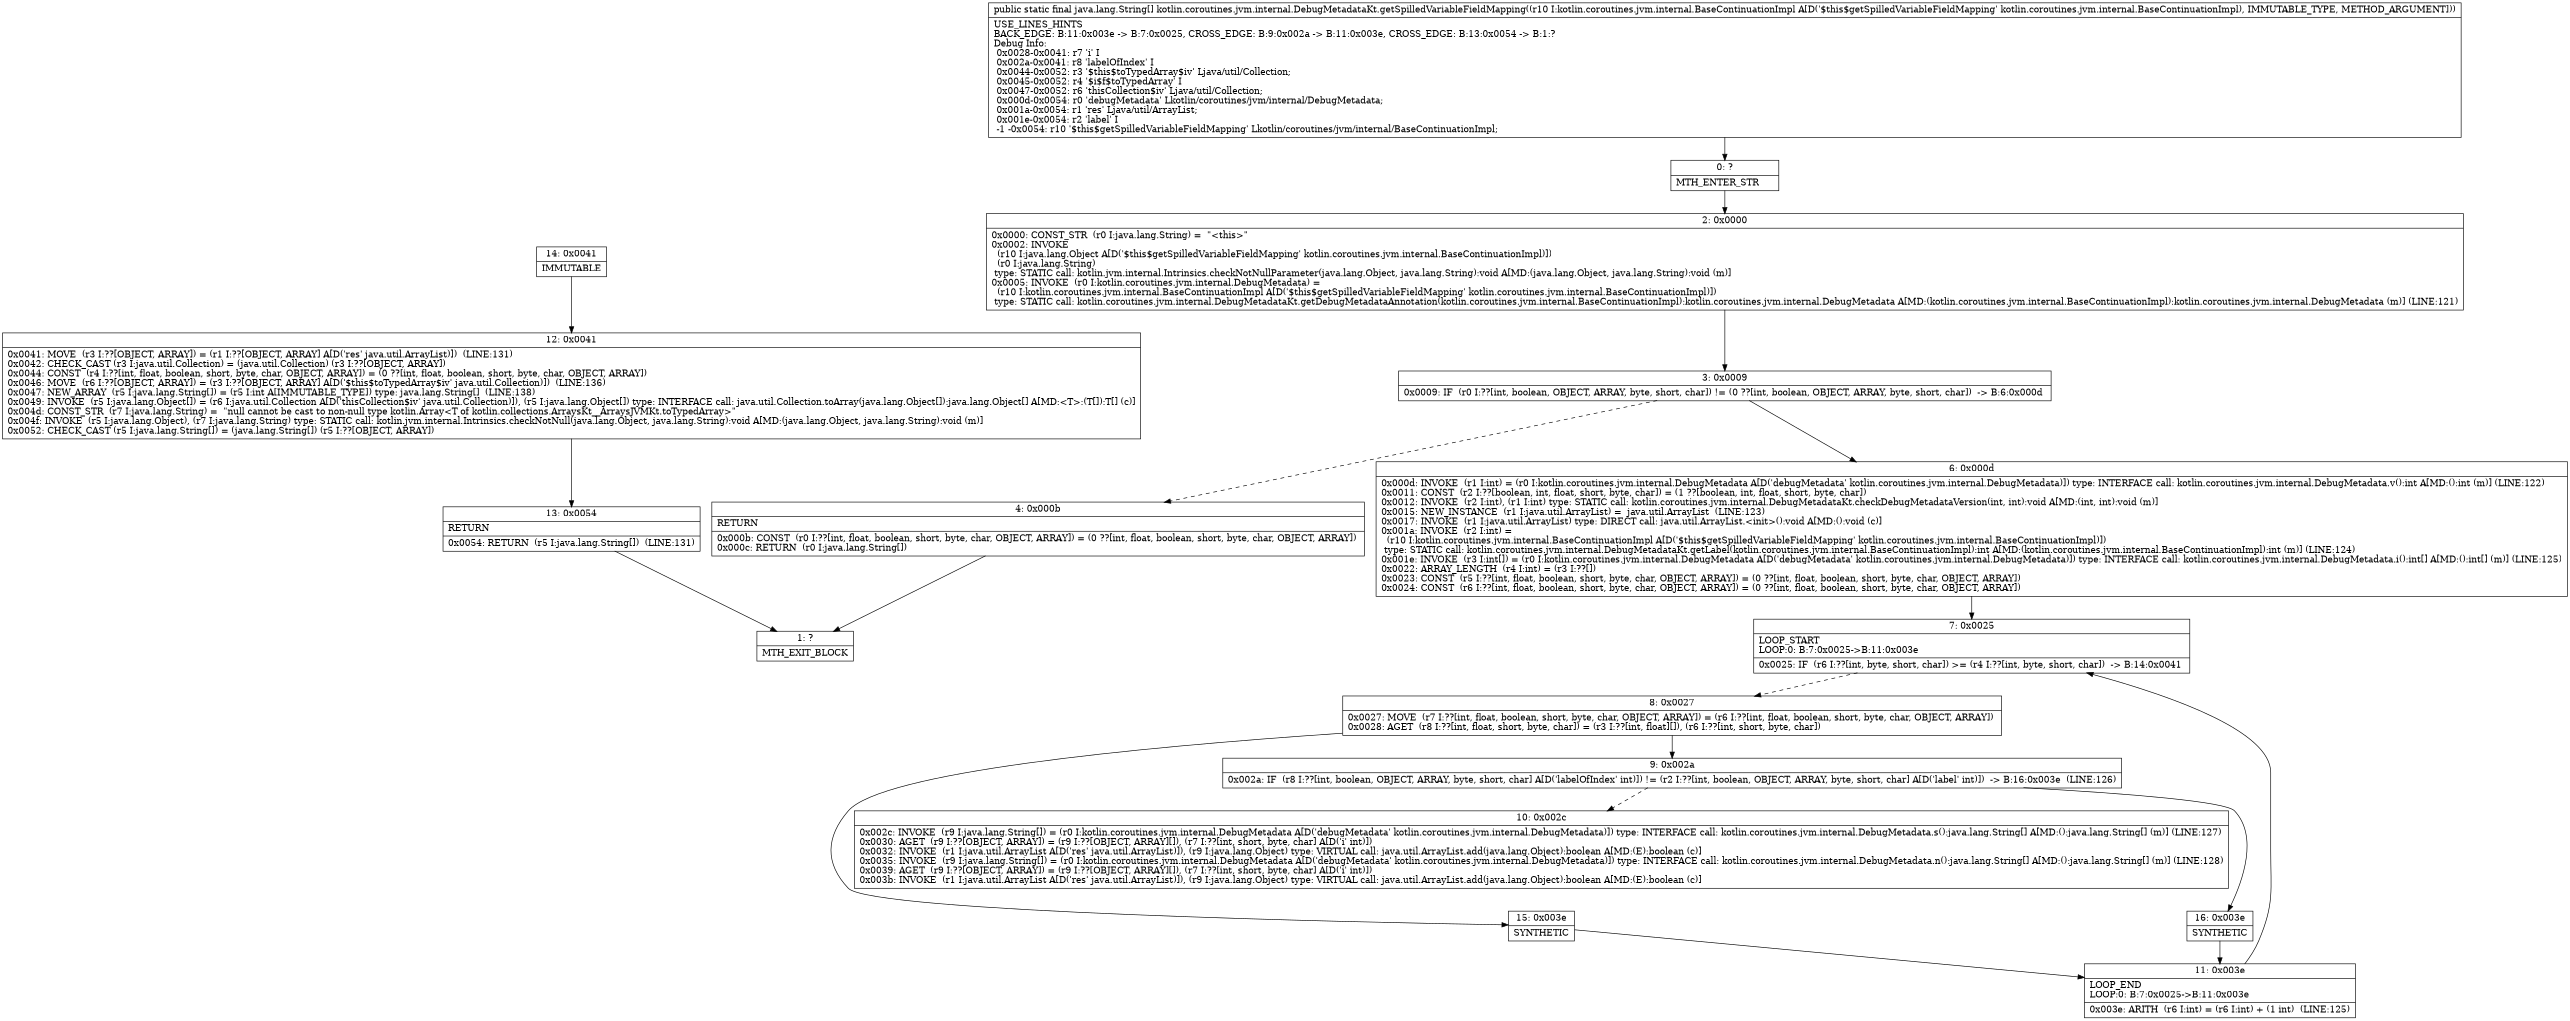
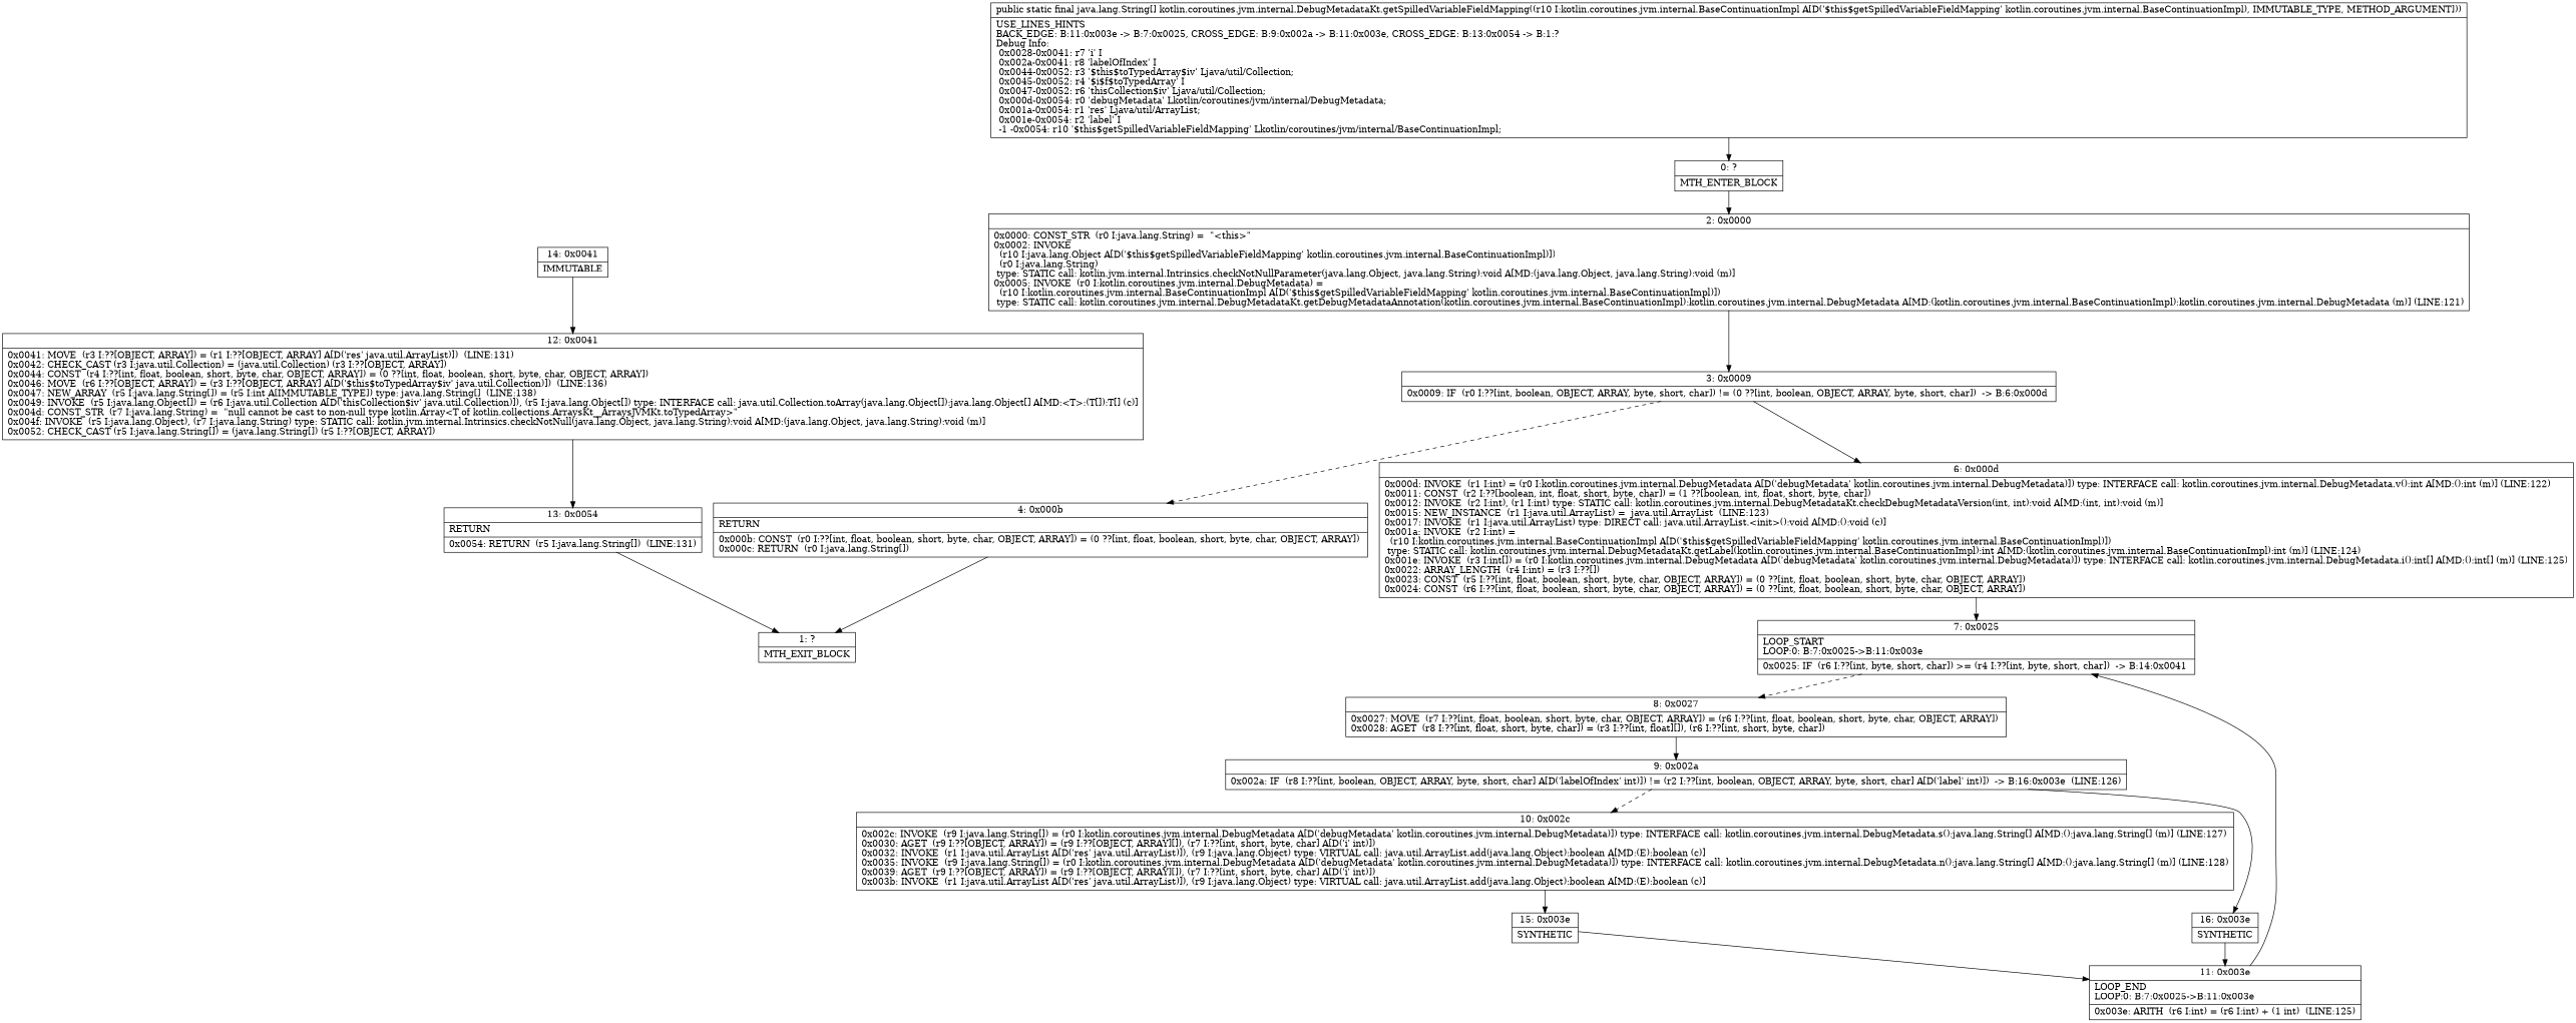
  digraph {
    node [shape=record]
-   n1 [label="{0\:\ ?|MTH_ENTER_STR\l}"]
+   n1 [label="{0\:\ ?|MTH_ENTER_BLOCK\l}"]
    n2 [label="{2\:\ 0x0000|0x0000: CONST_STR  (r0 I:java.lang.String) =  \"\<this\>\" \l0x0002: INVOKE  \l  (r10 I:java.lang.Object A[D('$this$getSpilledVariableFieldMapping' kotlin.coroutines.jvm.internal.BaseContinuationImpl)])\l  (r0 I:java.lang.String)\l type: STATIC call: kotlin.jvm.internal.Intrinsics.checkNotNullParameter(java.lang.Object, java.lang.String):void A[MD:(java.lang.Object, java.lang.String):void (m)]\l0x0005: INVOKE  (r0 I:kotlin.coroutines.jvm.internal.DebugMetadata) = \l  (r10 I:kotlin.coroutines.jvm.internal.BaseContinuationImpl A[D('$this$getSpilledVariableFieldMapping' kotlin.coroutines.jvm.internal.BaseContinuationImpl)])\l type: STATIC call: kotlin.coroutines.jvm.internal.DebugMetadataKt.getDebugMetadataAnnotation(kotlin.coroutines.jvm.internal.BaseContinuationImpl):kotlin.coroutines.jvm.internal.DebugMetadata A[MD:(kotlin.coroutines.jvm.internal.BaseContinuationImpl):kotlin.coroutines.jvm.internal.DebugMetadata (m)] (LINE:121)\l}"]
    n3 [label="{3\:\ 0x0009|0x0009: IF  (r0 I:??[int, boolean, OBJECT, ARRAY, byte, short, char]) != (0 ??[int, boolean, OBJECT, ARRAY, byte, short, char])  \-\> B:6:0x000d \l}"]
    n4 [label="{4\:\ 0x000b|RETURN\l|0x000b: CONST  (r0 I:??[int, float, boolean, short, byte, char, OBJECT, ARRAY]) = (0 ??[int, float, boolean, short, byte, char, OBJECT, ARRAY]) \l0x000c: RETURN  (r0 I:java.lang.String[]) \l}"]
    n5 [label="{6\:\ 0x000d|0x000d: INVOKE  (r1 I:int) = (r0 I:kotlin.coroutines.jvm.internal.DebugMetadata A[D('debugMetadata' kotlin.coroutines.jvm.internal.DebugMetadata)]) type: INTERFACE call: kotlin.coroutines.jvm.internal.DebugMetadata.v():int A[MD:():int (m)] (LINE:122)\l0x0011: CONST  (r2 I:??[boolean, int, float, short, byte, char]) = (1 ??[boolean, int, float, short, byte, char]) \l0x0012: INVOKE  (r2 I:int), (r1 I:int) type: STATIC call: kotlin.coroutines.jvm.internal.DebugMetadataKt.checkDebugMetadataVersion(int, int):void A[MD:(int, int):void (m)]\l0x0015: NEW_INSTANCE  (r1 I:java.util.ArrayList) =  java.util.ArrayList  (LINE:123)\l0x0017: INVOKE  (r1 I:java.util.ArrayList) type: DIRECT call: java.util.ArrayList.\<init\>():void A[MD:():void (c)]\l0x001a: INVOKE  (r2 I:int) = \l  (r10 I:kotlin.coroutines.jvm.internal.BaseContinuationImpl A[D('$this$getSpilledVariableFieldMapping' kotlin.coroutines.jvm.internal.BaseContinuationImpl)])\l type: STATIC call: kotlin.coroutines.jvm.internal.DebugMetadataKt.getLabel(kotlin.coroutines.jvm.internal.BaseContinuationImpl):int A[MD:(kotlin.coroutines.jvm.internal.BaseContinuationImpl):int (m)] (LINE:124)\l0x001e: INVOKE  (r3 I:int[]) = (r0 I:kotlin.coroutines.jvm.internal.DebugMetadata A[D('debugMetadata' kotlin.coroutines.jvm.internal.DebugMetadata)]) type: INTERFACE call: kotlin.coroutines.jvm.internal.DebugMetadata.i():int[] A[MD:():int[] (m)] (LINE:125)\l0x0022: ARRAY_LENGTH  (r4 I:int) = (r3 I:??[]) \l0x0023: CONST  (r5 I:??[int, float, boolean, short, byte, char, OBJECT, ARRAY]) = (0 ??[int, float, boolean, short, byte, char, OBJECT, ARRAY]) \l0x0024: CONST  (r6 I:??[int, float, boolean, short, byte, char, OBJECT, ARRAY]) = (0 ??[int, float, boolean, short, byte, char, OBJECT, ARRAY]) \l}"]
    n6 [label="{1\:\ ?|MTH_EXIT_BLOCK\l}"]
    n7 [label="{7\:\ 0x0025|LOOP_START\lLOOP:0: B:7:0x0025\-\>B:11:0x003e\l|0x0025: IF  (r6 I:??[int, byte, short, char]) \>= (r4 I:??[int, byte, short, char])  \-\> B:14:0x0041 \l}"]
    n8 [label="{8\:\ 0x0027|0x0027: MOVE  (r7 I:??[int, float, boolean, short, byte, char, OBJECT, ARRAY]) = (r6 I:??[int, float, boolean, short, byte, char, OBJECT, ARRAY]) \l0x0028: AGET  (r8 I:??[int, float, short, byte, char]) = (r3 I:??[int, float][]), (r6 I:??[int, short, byte, char]) \l}"]
    n9 [label="{9\:\ 0x002a|0x002a: IF  (r8 I:??[int, boolean, OBJECT, ARRAY, byte, short, char] A[D('labelOfIndex' int)]) != (r2 I:??[int, boolean, OBJECT, ARRAY, byte, short, char] A[D('label' int)])  \-\> B:16:0x003e  (LINE:126)\l}"]
    n10 [label="{14\:\ 0x0041|IMMUTABLE\l}"]
    n11 [label="{12\:\ 0x0041|0x0041: MOVE  (r3 I:??[OBJECT, ARRAY]) = (r1 I:??[OBJECT, ARRAY] A[D('res' java.util.ArrayList)])  (LINE:131)\l0x0042: CHECK_CAST (r3 I:java.util.Collection) = (java.util.Collection) (r3 I:??[OBJECT, ARRAY]) \l0x0044: CONST  (r4 I:??[int, float, boolean, short, byte, char, OBJECT, ARRAY]) = (0 ??[int, float, boolean, short, byte, char, OBJECT, ARRAY]) \l0x0046: MOVE  (r6 I:??[OBJECT, ARRAY]) = (r3 I:??[OBJECT, ARRAY] A[D('$this$toTypedArray$iv' java.util.Collection)])  (LINE:136)\l0x0047: NEW_ARRAY  (r5 I:java.lang.String[]) = (r5 I:int A[IMMUTABLE_TYPE]) type: java.lang.String[]  (LINE:138)\l0x0049: INVOKE  (r5 I:java.lang.Object[]) = (r6 I:java.util.Collection A[D('thisCollection$iv' java.util.Collection)]), (r5 I:java.lang.Object[]) type: INTERFACE call: java.util.Collection.toArray(java.lang.Object[]):java.lang.Object[] A[MD:\<T\>:(T[]):T[] (c)]\l0x004d: CONST_STR  (r7 I:java.lang.String) =  \"null cannot be cast to non\-null type kotlin.Array\<T of kotlin.collections.ArraysKt__ArraysJVMKt.toTypedArray\>\" \l0x004f: INVOKE  (r5 I:java.lang.Object), (r7 I:java.lang.String) type: STATIC call: kotlin.jvm.internal.Intrinsics.checkNotNull(java.lang.Object, java.lang.String):void A[MD:(java.lang.Object, java.lang.String):void (m)]\l0x0052: CHECK_CAST (r5 I:java.lang.String[]) = (java.lang.String[]) (r5 I:??[OBJECT, ARRAY]) \l}"]
    n12 [label="{10\:\ 0x002c|0x002c: INVOKE  (r9 I:java.lang.String[]) = (r0 I:kotlin.coroutines.jvm.internal.DebugMetadata A[D('debugMetadata' kotlin.coroutines.jvm.internal.DebugMetadata)]) type: INTERFACE call: kotlin.coroutines.jvm.internal.DebugMetadata.s():java.lang.String[] A[MD:():java.lang.String[] (m)] (LINE:127)\l0x0030: AGET  (r9 I:??[OBJECT, ARRAY]) = (r9 I:??[OBJECT, ARRAY][]), (r7 I:??[int, short, byte, char] A[D('i' int)]) \l0x0032: INVOKE  (r1 I:java.util.ArrayList A[D('res' java.util.ArrayList)]), (r9 I:java.lang.Object) type: VIRTUAL call: java.util.ArrayList.add(java.lang.Object):boolean A[MD:(E):boolean (c)]\l0x0035: INVOKE  (r9 I:java.lang.String[]) = (r0 I:kotlin.coroutines.jvm.internal.DebugMetadata A[D('debugMetadata' kotlin.coroutines.jvm.internal.DebugMetadata)]) type: INTERFACE call: kotlin.coroutines.jvm.internal.DebugMetadata.n():java.lang.String[] A[MD:():java.lang.String[] (m)] (LINE:128)\l0x0039: AGET  (r9 I:??[OBJECT, ARRAY]) = (r9 I:??[OBJECT, ARRAY][]), (r7 I:??[int, short, byte, char] A[D('i' int)]) \l0x003b: INVOKE  (r1 I:java.util.ArrayList A[D('res' java.util.ArrayList)]), (r9 I:java.lang.Object) type: VIRTUAL call: java.util.ArrayList.add(java.lang.Object):boolean A[MD:(E):boolean (c)]\l}"]
    n13 [label="{16\:\ 0x003e|SYNTHETIC\l}"]
    n14 [label="{15\:\ 0x003e|SYNTHETIC\l}"]
    n15 [label="{11\:\ 0x003e|LOOP_END\lLOOP:0: B:7:0x0025\-\>B:11:0x003e\l|0x003e: ARITH  (r6 I:int) = (r6 I:int) + (1 int)  (LINE:125)\l}"]
    n16 [label="{13\:\ 0x0054|RETURN\l|0x0054: RETURN  (r5 I:java.lang.String[])  (LINE:131)\l}"]
    n17 [label="{public static final java.lang.String[] kotlin.coroutines.jvm.internal.DebugMetadataKt.getSpilledVariableFieldMapping((r10 I:kotlin.coroutines.jvm.internal.BaseContinuationImpl A[D('$this$getSpilledVariableFieldMapping' kotlin.coroutines.jvm.internal.BaseContinuationImpl), IMMUTABLE_TYPE, METHOD_ARGUMENT]))  | USE_LINES_HINTS\lBACK_EDGE: B:11:0x003e \-\> B:7:0x0025, CROSS_EDGE: B:9:0x002a \-\> B:11:0x003e, CROSS_EDGE: B:13:0x0054 \-\> B:1:?\lDebug Info:\l  0x0028\-0x0041: r7 'i' I\l  0x002a\-0x0041: r8 'labelOfIndex' I\l  0x0044\-0x0052: r3 '$this$toTypedArray$iv' Ljava\/util\/Collection;\l  0x0045\-0x0052: r4 '$i$f$toTypedArray' I\l  0x0047\-0x0052: r6 'thisCollection$iv' Ljava\/util\/Collection;\l  0x000d\-0x0054: r0 'debugMetadata' Lkotlin\/coroutines\/jvm\/internal\/DebugMetadata;\l  0x001a\-0x0054: r1 'res' Ljava\/util\/ArrayList;\l  0x001e\-0x0054: r2 'label' I\l  \-1 \-0x0054: r10 '$this$getSpilledVariableFieldMapping' Lkotlin\/coroutines\/jvm\/internal\/BaseContinuationImpl;\l}"]
    n1 -> n2
    n2 -> n3
    n3 -> n4 [style=dashed]
    n3 -> n5
    n4 -> n6
    n5 -> n7
    n7 -> n8 [style=dashed]
    n8 -> n9
    n9 -> n12 [style=dashed]
    n9 -> n13
    n10 -> n11
    n11 -> n16
-   n8 -> n14
+   n12 -> n14
    n13 -> n15
    n14 -> n15
    n15 -> n7
    n16 -> n6
    n17 -> n1
  }
